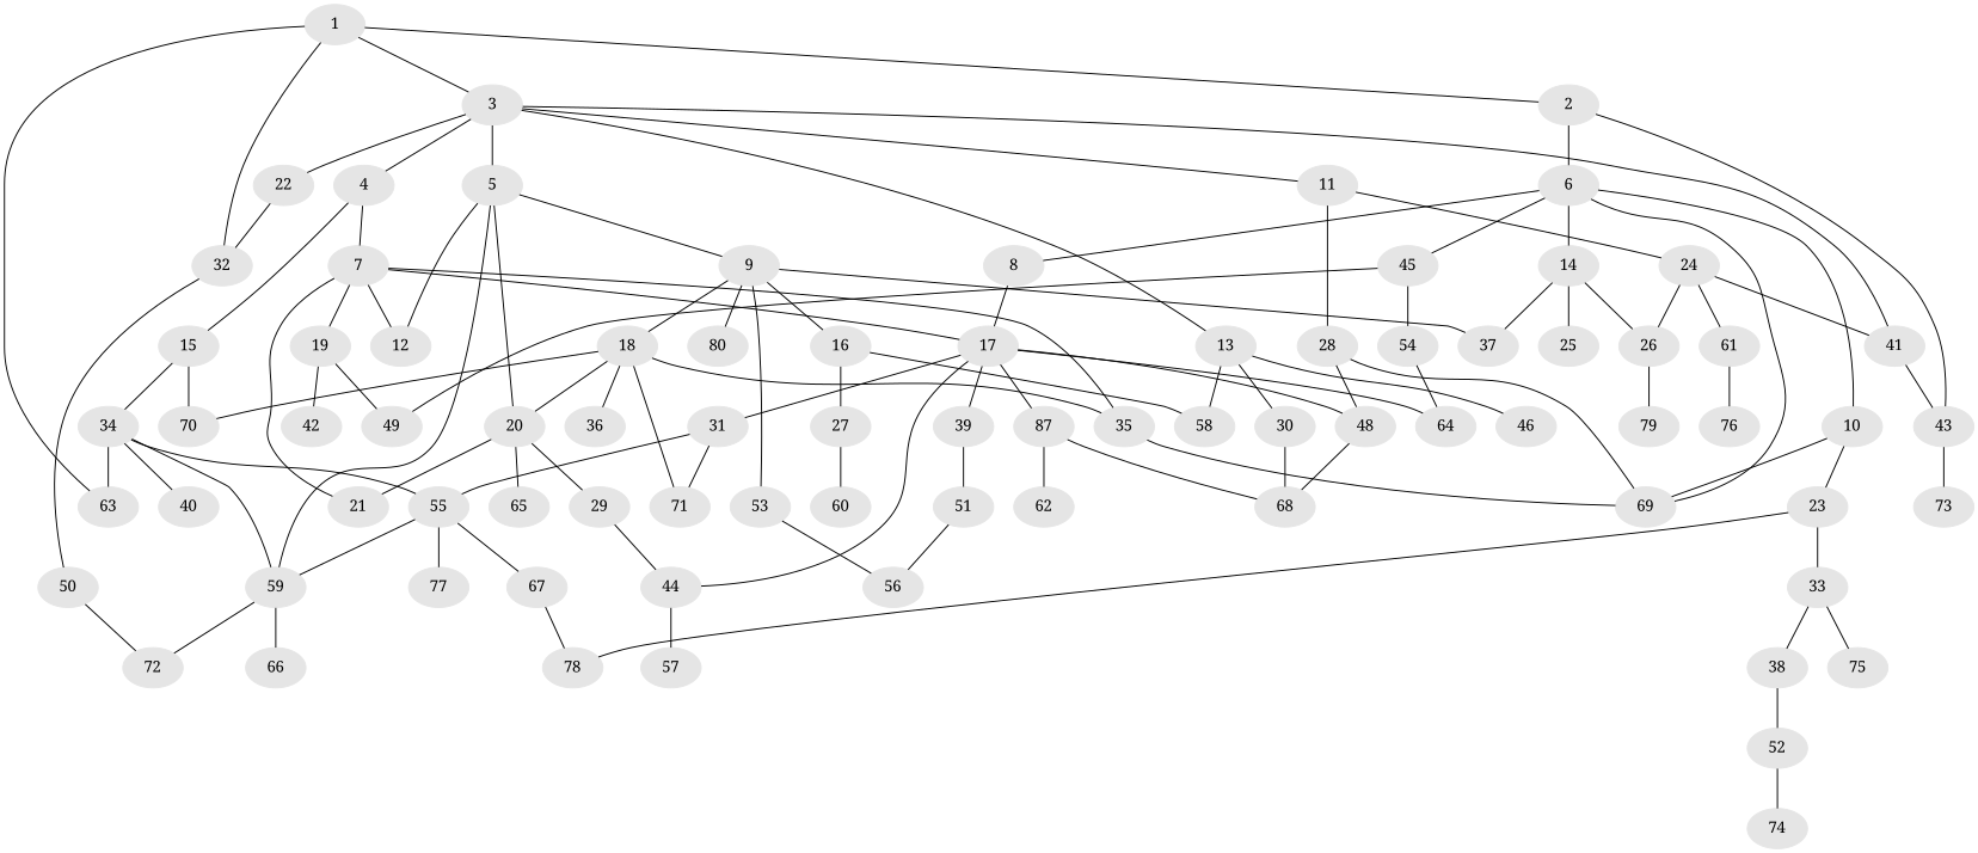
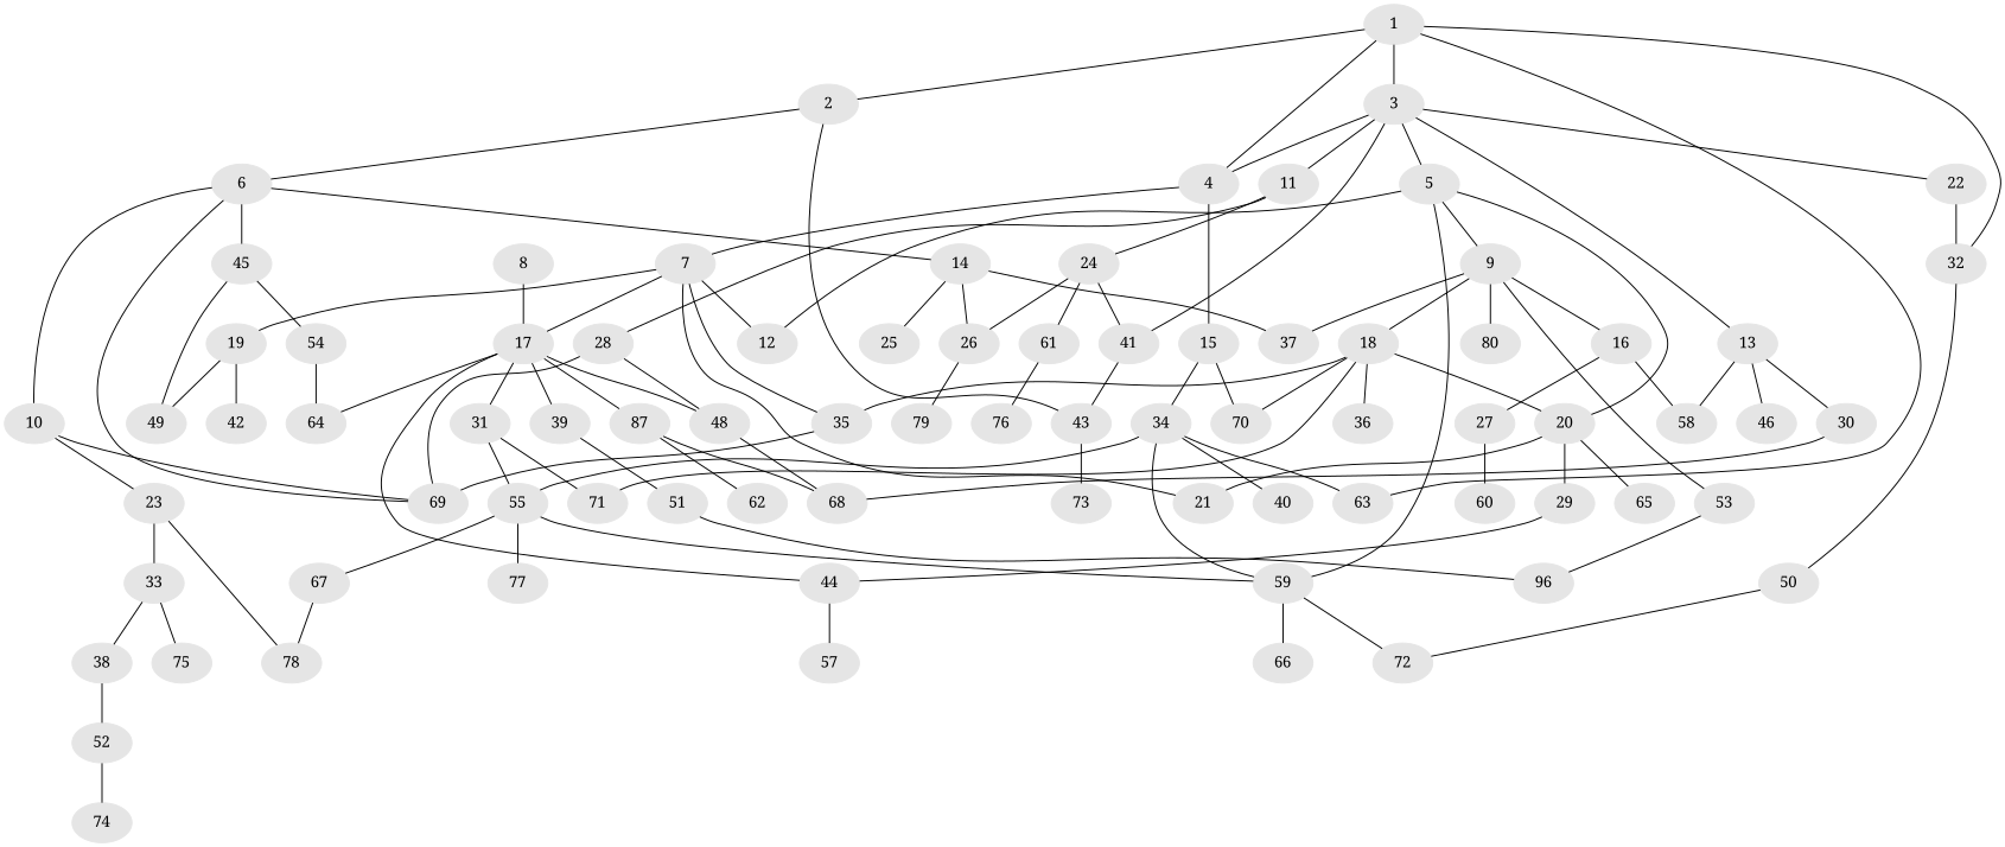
  graph {
    fontname="Noto Serif"
    node [color=gray90 fontname="Noto Serif" style=filled]
    edge [fontname="Noto Serif"]
    1
    2
    3
    4
    32
    63
    6
    43
    41
    5
    11
    13
    22
    7
    15
    50
    8
    10
    14
    45
    69
    73
    9
    12
    20
    59
    24
    28
    30
    46
    58
    17
    19
    21
    35
    34
    70
    16
    18
    37
    53
    80
    29
    65
    72
    66
    23
    25
    26
    49
    54
    31
    39
    44
    n55 [label=87]
    48
    64
    42
    27
    36
    71
-   56
+   56 [label=96]
    33
    78
    61
    68
    79
    55
    40
    60
    51
    57
    62
    38
    75
    76
    67
    77
    52
    74
    1 -- 2
    1 -- 3
+   1 -- 4
    1 -- 32
    1 -- 63
    2 -- 6
    2 -- 43
    3 -- 4
    3 -- 41
    3 -- 5
    3 -- 11
    3 -- 13
    3 -- 22
    4 -- 7
    4 -- 15
    32 -- 50
-   6 -- 8
    6 -- 10
    6 -- 14
    6 -- 45
    6 -- 69
    43 -- 73
    41 -- 43
    5 -- 9
    5 -- 12
    5 -- 20
    5 -- 59
    11 -- 24
    11 -- 28
    13 -- 30
    13 -- 46
    13 -- 58
    22 -- 32
    7 -- 12
    7 -- 17
    7 -- 19
    7 -- 21
    7 -- 35
    15 -- 34
    15 -- 70
    50 -- 72
    8 -- 17
    10 -- 69
    10 -- 23
    14 -- 37
    14 -- 25
    14 -- 26
    45 -- 49
    45 -- 54
    9 -- 16
    9 -- 18
    9 -- 37
    9 -- 53
    9 -- 80
    20 -- 21
    20 -- 29
    20 -- 65
    59 -- 72
    59 -- 66
    24 -- 41
    24 -- 26
    24 -- 61
    28 -- 69
    28 -- 48
    30 -- 68
    17 -- 31
    17 -- 39
    17 -- 44
    17 -- n55
    17 -- 48
    17 -- 64
    19 -- 49
    19 -- 42
    35 -- 69
    34 -- 63
    34 -- 59
    34 -- 55
    34 -- 40
    16 -- 58
    16 -- 27
    18 -- 20
    18 -- 35
    18 -- 70
    18 -- 36
    18 -- 71
    53 -- 56
    29 -- 44
    23 -- 33
    23 -- 78
    26 -- 79
    54 -- 64
    31 -- 71
    31 -- 55
    39 -- 51
    44 -- 57
    n55 -- 68
    n55 -- 62
    48 -- 68
    27 -- 60
    33 -- 38
    33 -- 75
    61 -- 76
    55 -- 59
    55 -- 67
    55 -- 77
    51 -- 56
    38 -- 52
    67 -- 78
    52 -- 74
  }
